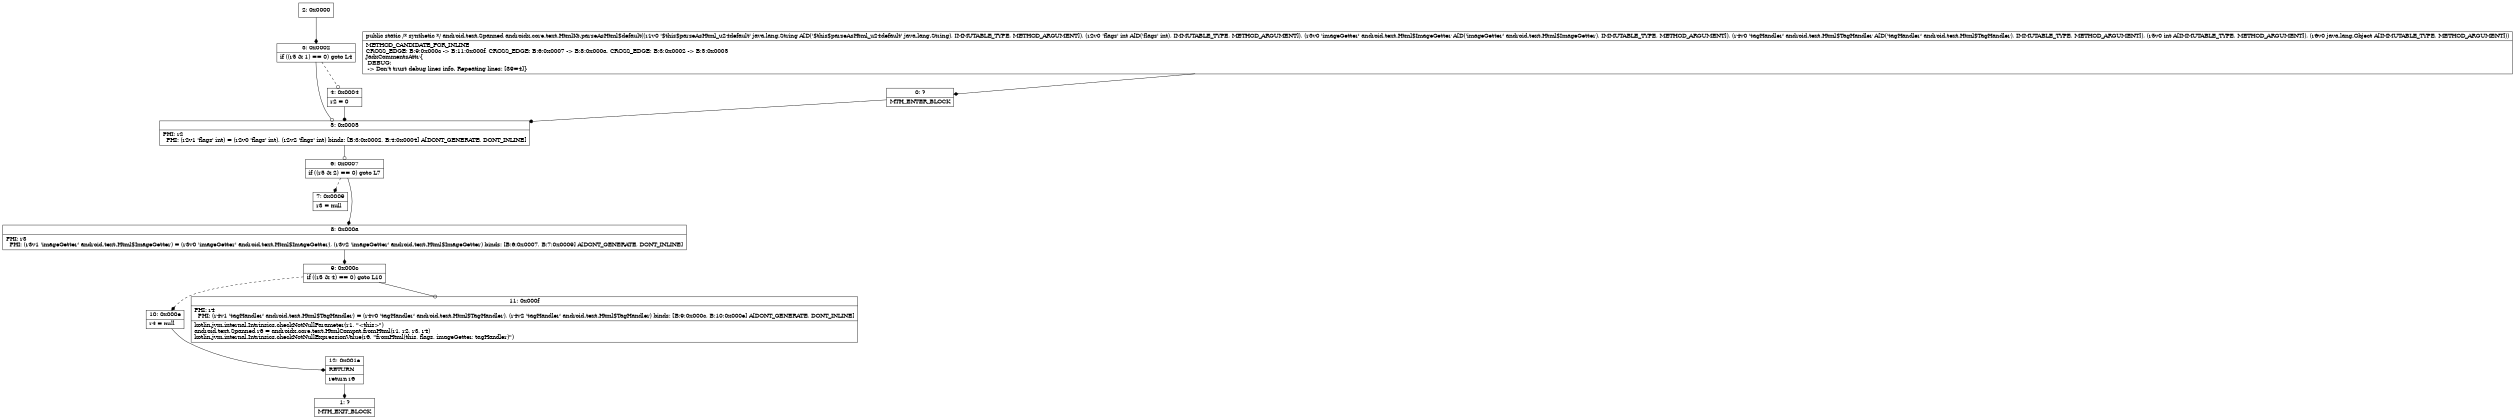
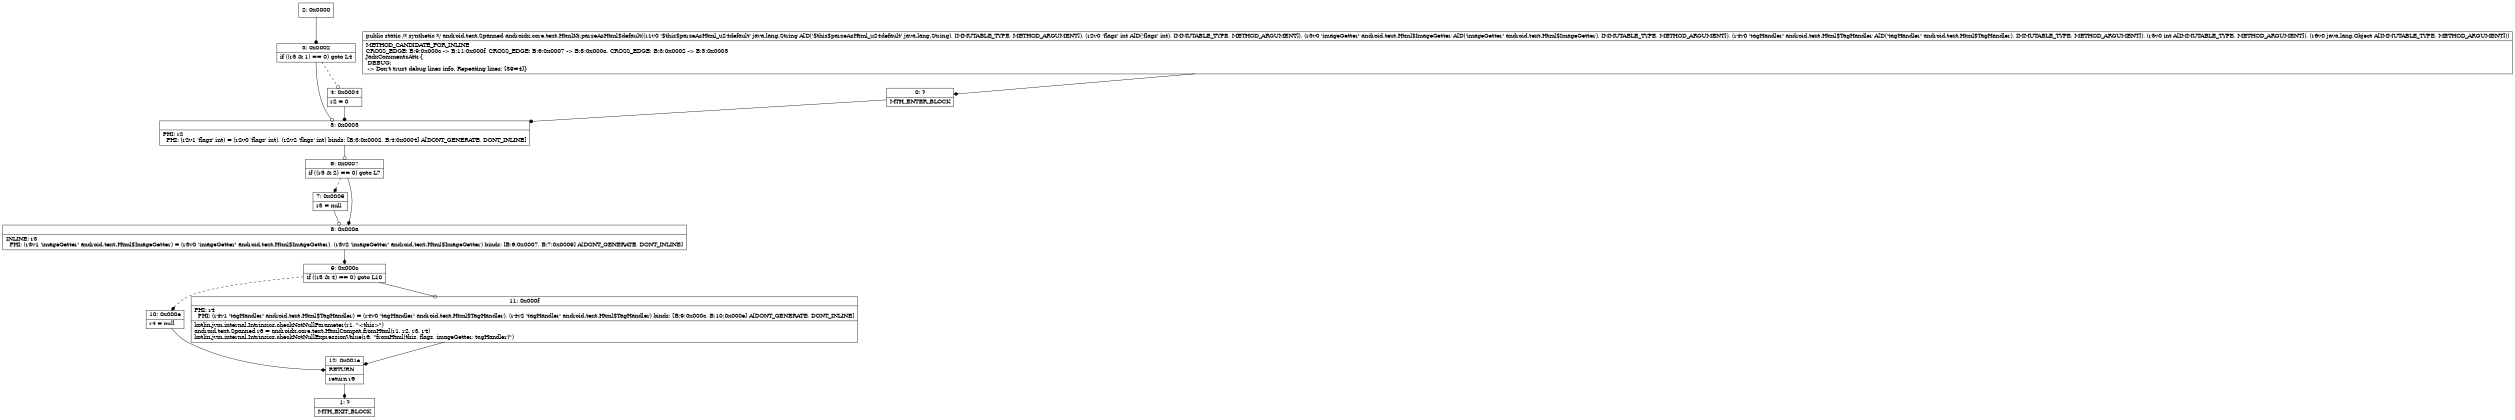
  digraph {
    node [shape=record]
    edge [arrowhead=diamond]
    n1 [label="{0\:\ ?|MTH_ENTER_BLOCK\l}"]
    n2 [label="{5\:\ 0x0005|PHI: r2 \l  PHI: (r2v1 'flags' int) = (r2v0 'flags' int), (r2v2 'flags' int) binds: [B:3:0x0002, B:4:0x0004] A[DONT_GENERATE, DONT_INLINE]\l}"]
    n3 [label="{2\:\ 0x0000}"]
    n4 [label="{3\:\ 0x0002|if ((r5 & 1) == 0) goto L4\l}"]
    n5 [label="{4\:\ 0x0004|r2 = 0\l}"]
    n6 [label="{6\:\ 0x0007|if ((r5 & 2) == 0) goto L7\l}"]
    n7 [label="{7\:\ 0x0009|r3 = null\l}"]
-   n8 [label="{8\:\ 0x000a|PHI: r3 \l  PHI: (r3v1 'imageGetter' android.text.Html$ImageGetter) = (r3v0 'imageGetter' android.text.Html$ImageGetter), (r3v2 'imageGetter' android.text.Html$ImageGetter) binds: [B:6:0x0007, B:7:0x0009] A[DONT_GENERATE, DONT_INLINE]\l}"]
+   n8 [label="{8\:\ 0x000a|INLINE: r3 \l  PHI: (r3v1 'imageGetter' android.text.Html$ImageGetter) = (r3v0 'imageGetter' android.text.Html$ImageGetter), (r3v2 'imageGetter' android.text.Html$ImageGetter) binds: [B:6:0x0007, B:7:0x0009] A[DONT_GENERATE, DONT_INLINE]\l}"]
    n9 [label="{9\:\ 0x000c|if ((r5 & 4) == 0) goto L10\l}"]
    n10 [label="{10\:\ 0x000e|r4 = null\l}"]
    n11 [label="{11\:\ 0x000f|PHI: r4 \l  PHI: (r4v1 'tagHandler' android.text.Html$TagHandler) = (r4v0 'tagHandler' android.text.Html$TagHandler), (r4v2 'tagHandler' android.text.Html$TagHandler) binds: [B:9:0x000c, B:10:0x000e] A[DONT_GENERATE, DONT_INLINE]\l|kotlin.jvm.internal.Intrinsics.checkNotNullParameter(r1, \"\<this\>\")\landroid.text.Spanned r6 = androidx.core.text.HtmlCompat.fromHtml(r1, r2, r3, r4)\lkotlin.jvm.internal.Intrinsics.checkNotNullExpressionValue(r6, \"fromHtml(this, flags, imageGetter, tagHandler)\")\l}"]
    n12 [label="{12\:\ 0x001e|RETURN\l|return r6\l}"]
    n13 [label="{1\:\ ?|MTH_EXIT_BLOCK\l}"]
    n14 [label="{public static \/* synthetic *\/ android.text.Spanned androidx.core.text.HtmlKt.parseAsHtml$default((r1v0 '$this$parseAsHtml_u24default' java.lang.String A[D('$this$parseAsHtml_u24default' java.lang.String), IMMUTABLE_TYPE, METHOD_ARGUMENT]), (r2v0 'flags' int A[D('flags' int), IMMUTABLE_TYPE, METHOD_ARGUMENT]), (r3v0 'imageGetter' android.text.Html$ImageGetter A[D('imageGetter' android.text.Html$ImageGetter), IMMUTABLE_TYPE, METHOD_ARGUMENT]), (r4v0 'tagHandler' android.text.Html$TagHandler A[D('tagHandler' android.text.Html$TagHandler), IMMUTABLE_TYPE, METHOD_ARGUMENT]), (r5v0 int A[IMMUTABLE_TYPE, METHOD_ARGUMENT]), (r6v0 java.lang.Object A[IMMUTABLE_TYPE, METHOD_ARGUMENT]))  | METHOD_CANDIDATE_FOR_INLINE\lCROSS_EDGE: B:9:0x000c \-\> B:11:0x000f, CROSS_EDGE: B:6:0x0007 \-\> B:8:0x000a, CROSS_EDGE: B:3:0x0002 \-\> B:5:0x0005\lJadxCommentsAttr\{\l DEBUG: \l \-\> Don't trust debug lines info. Repeating lines: [39=4]\}\l}"]
    n1 -> n2 [arrowhead=dot]
    n2 -> n6 [arrowhead=odot]
-   n3 -> n4
+   n3 -> n4 [arrowhead=dot]
    n4 -> n2 [arrowhead=odot]
    n4 -> n5 [arrowhead=odot style=dashed]
    n5 -> n2 [arrowhead=dot]
    n6 -> n7 [style=dashed]
    n6 -> n8
+   n7 -> n8 [arrowhead=odot]
    n8 -> n9
    n9 -> n10 [style=dashed]
    n9 -> n11 [arrowhead=odot]
    n10 -> n12
+   n11 -> n12
    n12 -> n13
    n14 -> n1
  }
